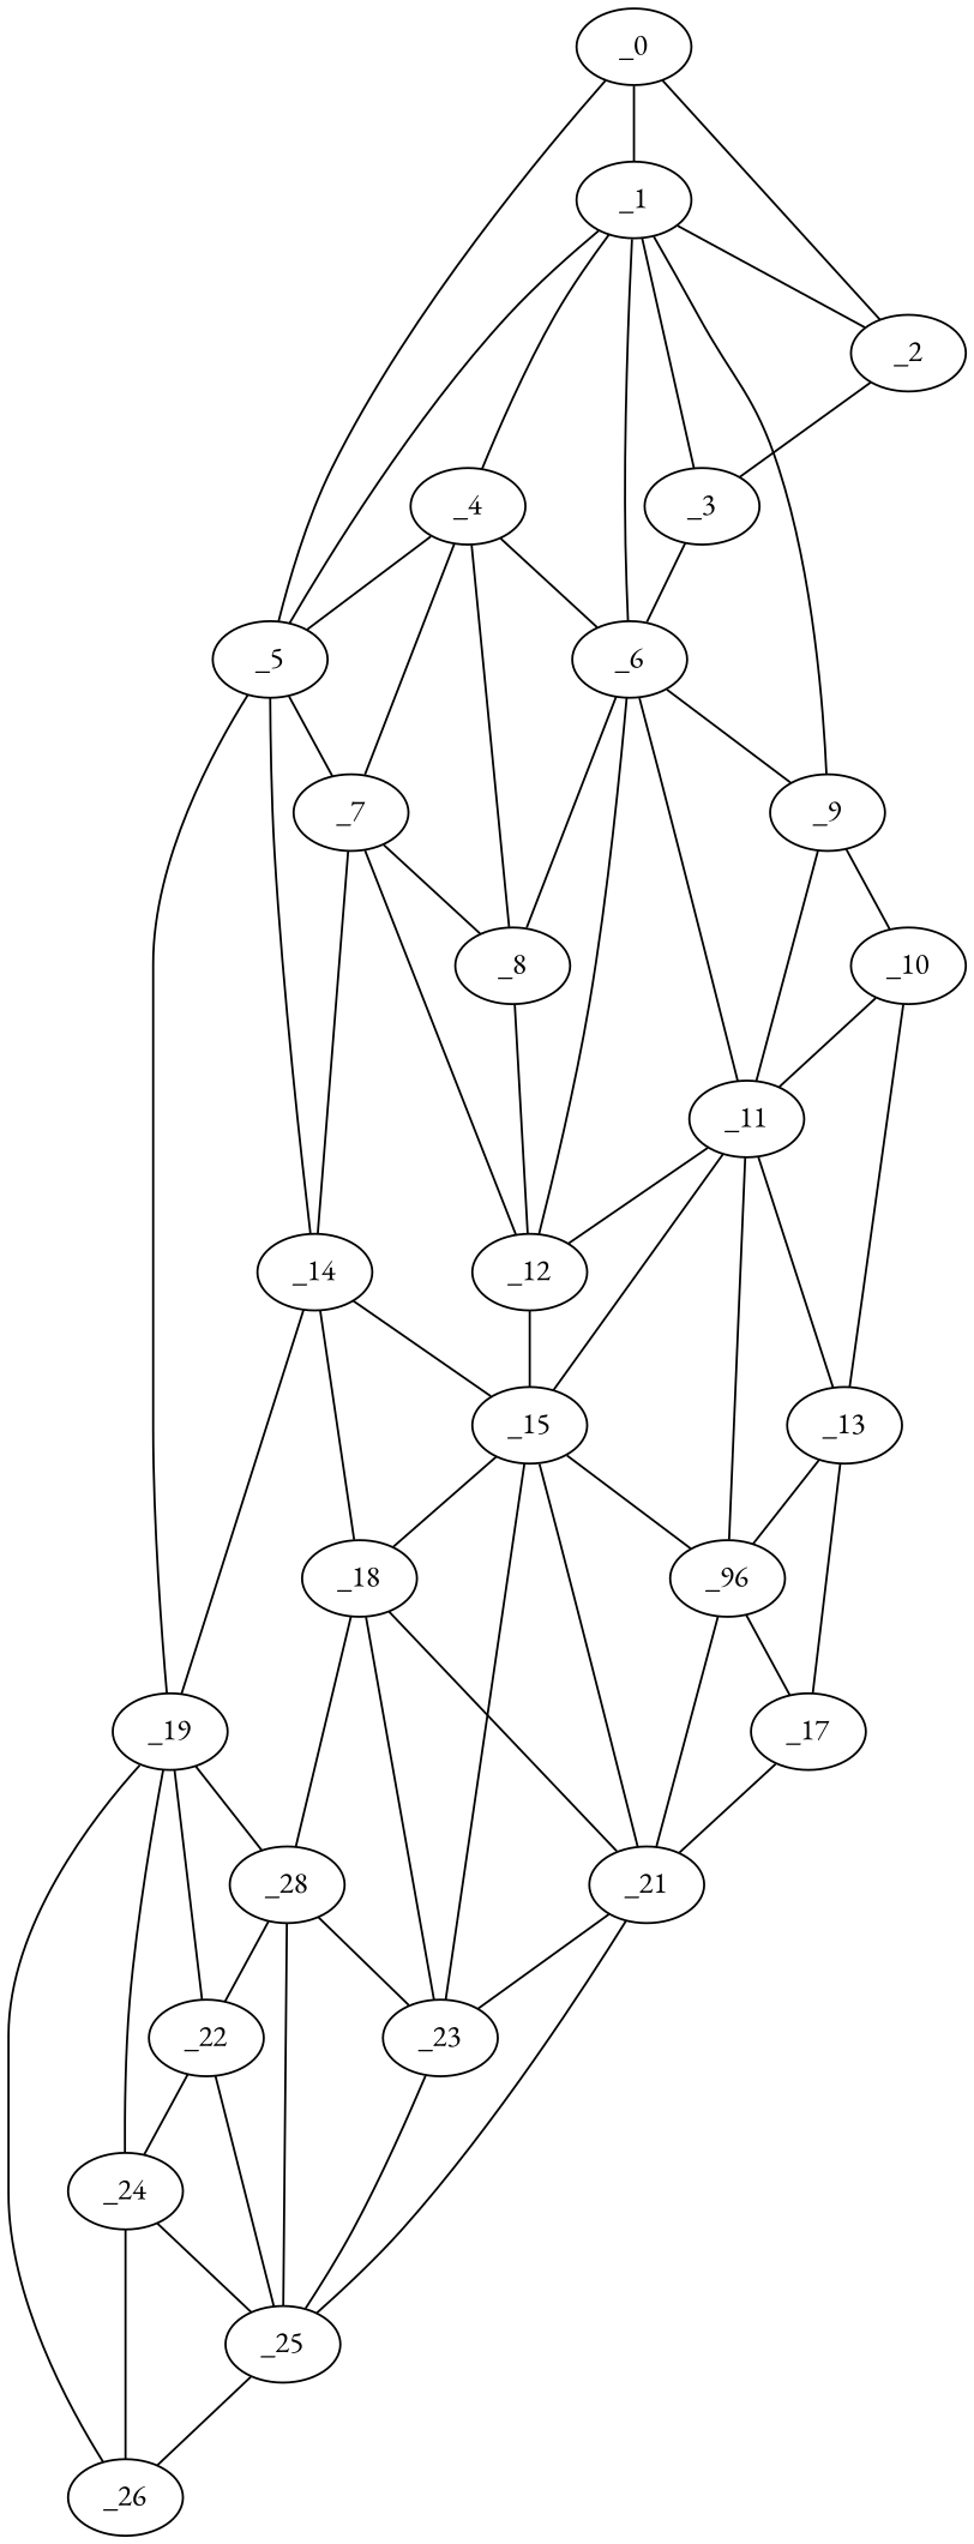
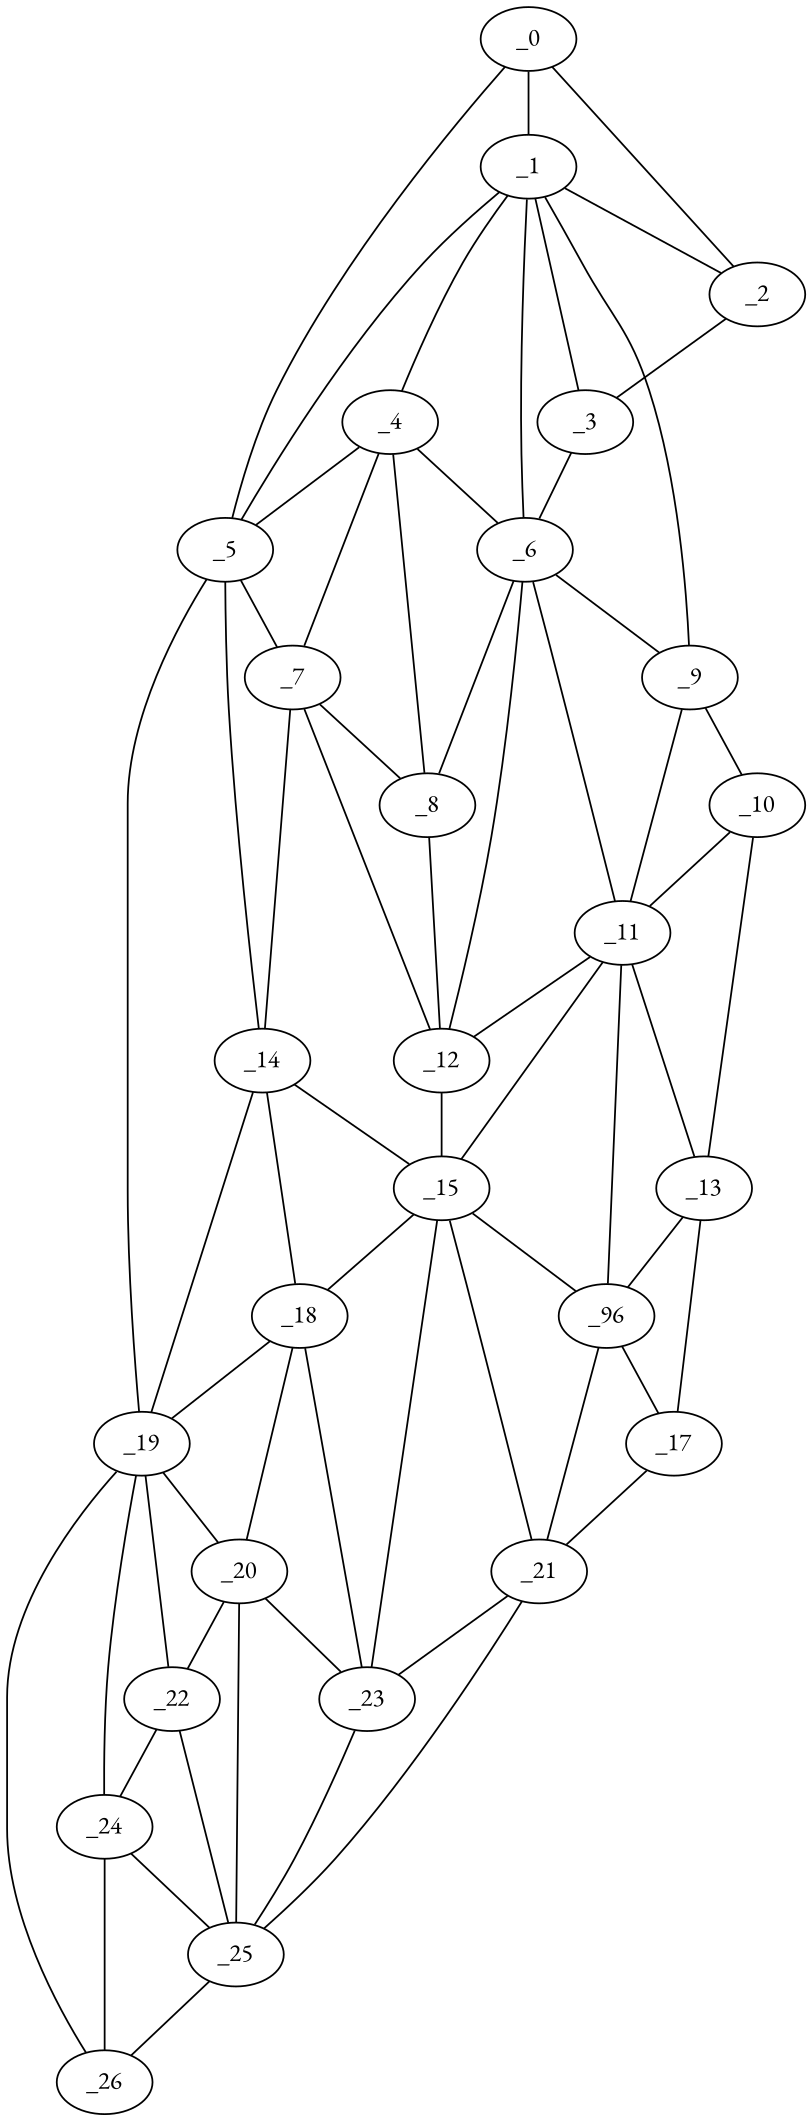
  graph {
    fontname="EB Garamond"
    node [fontname="EB Garamond" x=58 y=72]
    edge [fontname="EB Garamond" valence=2]
    _0 [x=9 y=21]
    _1 [x=16 y=28]
    _2 [x=19 y=17]
    _5 [x=37 y=64]
    _3 [x=25 y=16]
    _4 [x=33 y=52]
    _6 [x=38 y=32]
    _9 [x=46 y=14]
    _7 [x=40 y=59]
    _14
    _19 [x=70 y=89]
    _8 [x=42 y=40]
    _11 [x=55 y=25]
    _12 [x=57 y=34]
    _15 [x=65 y=33]
    _18 [x=70]
-   _20 [x=79 label=_28]
+   _20 [x=79]
    _22 [x=87 y=84]
    _24 [x=93 y=87]
    _26 [x=121 y=99]
    _10 [x=53 y=13]
    _13 [y=13]
    n23 [label=_96 x=67 y=24]
    _17 [x=69 y=18]
    _21 [x=86 y=35]
    _23 [x=90 y=51]
    _25 [x=99 y=55]
    _0 -- _1
    _0 -- _2 [valence=1]
    _0 -- _5 [valence=1]
    _1 -- _2
    _1 -- _5 [valence=1]
    _1 -- _3
    _1 -- _4 [valence=1]
    _1 -- _6
    _1 -- _9 [valence=1]
    _2 -- _3 [valence=1]
    _5 -- _7 [valence=1]
    _5 -- _14 [valence=1]
    _5 -- _19 [valence=1]
    _3 -- _6
    _4 -- _5
    _4 -- _6
    _4 -- _7
    _4 -- _8
    _6 -- _9
    _6 -- _8
    _6 -- _11 [valence=1]
    _6 -- _12
    _9 -- _11
    _9 -- _10 [valence=1]
    _7 -- _14
    _7 -- _8
    _7 -- _12
    _14 -- _19
    _14 -- _15 [valence=1]
    _14 -- _18
    _19 -- _20 [valence=1]
    _19 -- _22
    _19 -- _24 [valence=1]
    _19 -- _26 [valence=1]
    _8 -- _12
    _11 -- _12 [valence=1]
    _11 -- _15
    _11 -- _13 [valence=1]
    _11 -- n23
    _12 -- _15 [valence=1]
    _15 -- _18
    _15 -- n23 [valence=1]
    _15 -- _21
    _15 -- _23
-   _18 -- _21 [valence=1]
+   _18 -- _19 [valence=1]
    _18 -- _20
    _18 -- _23
    _20 -- _22
    _20 -- _23
    _20 -- _25
    _22 -- _24
    _22 -- _25
    _24 -- _26
    _24 -- _25 [valence=1]
    _10 -- _11
    _10 -- _13 [valence=1]
    _13 -- n23
    _13 -- _17 [valence=1]
    n23 -- _17
    n23 -- _21
    _17 -- _21 [valence=1]
    _21 -- _23
    _21 -- _25 [valence=1]
    _23 -- _25 [valence=1]
    _25 -- _26 [valence=1]
  }
